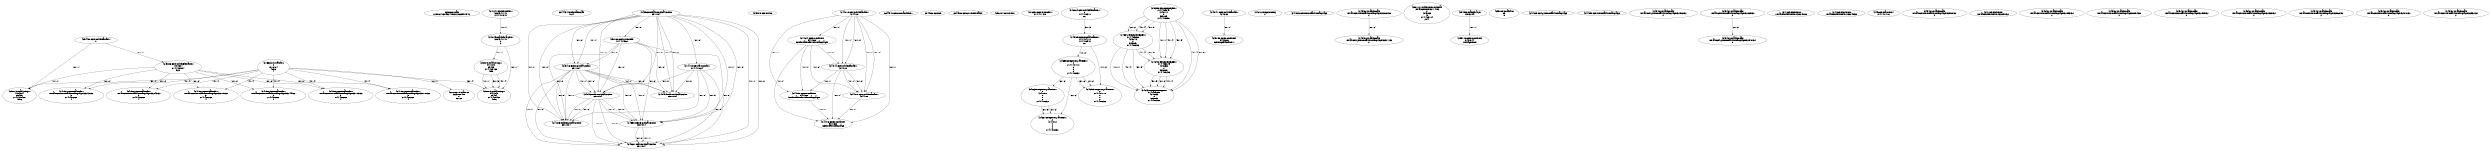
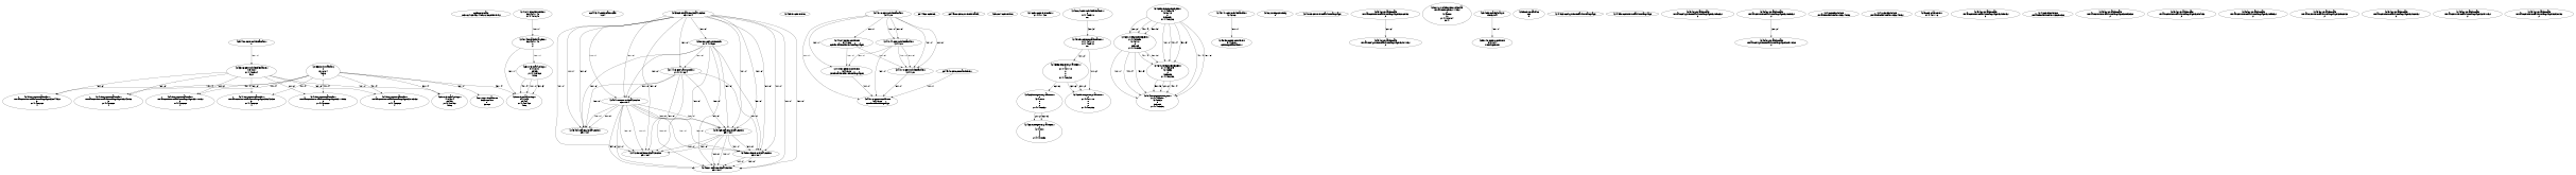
  digraph {
    n1 [label="6850628.main\n0030cc41c31f32418b2c136285b154c1"]
    n2 [label="4254480.GetModuleHandleW\n0"]
    n3 [label="4243306.GetModuleFileNameW\n4194304\n2147408904\n522"]
    n4 [label="4250073.LoadStringW\n4194304\n65485\n2147409468\n4096"]
    n5 [label="4247567.GetLocaleInfoW\nretval_GetUserDefaultUILanguage_33118_32\n3\n2147408268\n4"]
    n6 [label="4247567.GetLocaleInfoW\nretval_GetUserDefaultUILanguage_33103_32\n3\n2147408268\n4"]
    n7 [label="4247567.GetLocaleInfoW\nretval_GetUserDefaultUILanguage_33119_32\n3\n2147408268\n4"]
    n8 [label="4247567.GetLocaleInfoW\nretval_GetUserDefaultUILanguage_33242_32\n3\n2147408268\n4"]
    n9 [label="4247567.GetLocaleInfoW\nretval_GetUserDefaultUILanguage_33243_32\n3\n2147408268\n4"]
    n10 [label="4247567.GetLocaleInfoW\nretval_GetUserDefaultUILanguage_33244_32\n3\n2147408268\n4"]
    n11 [label="6844434.SetThreadLocale\n1024"]
    n12 [label="4243965.InitializeCriticalSection\n6917004"]
    n13 [label="4250188.GetSystemInfo\n2147417660"]
    n14 [label="4214413.GetStartupInfoW\n2147417624"]
    n15 [label="4245418.EnterCriticalSection\n6917004"]
    n16 [label="4245469.LeaveCriticalSection\n6917004"]
    n17 [label="4244205.DeleteCriticalSection\n6917004"]
    n18 [label="4245580.EnterCriticalSection\n6917004"]
    n19 [label="4245621.LeaveCriticalSection\n6917004"]
    n20 [label="4245454.LeaveCriticalSection\n6917004"]
    n21 [label="4243979.GetVersion\n"]
    n22 [label="4244018.GetModuleHandleW\n4244120"]
    n23 [label="4244024.GetProcAddress\n9441320\nGetThreadPreferredUILanguages"]
    n24 [label="4244044.GetModuleHandleW\n4244120"]
    n25 [label="4244050.GetProcAddress\n9441320\nSetThreadPreferredUILanguages"]
    n26 [label="4244070.GetModuleHandleW\n4244120"]
    n27 [label="4244076.GetProcAddress\n9441320\nGetThreadUILanguage"]
    n28 [label="6844540.GetCommandLineW\n"]
    n29 [label="6844560.GetACP\n"]
    n30 [label="6844580.GetCurrentThreadId\n"]
    n31 [label="4250204.GetVersion\n"]
    n32 [label="4276690.GetVersionExW\n2147417420"]
    n33 [label="4248064.GetModuleFileNameW\n0\n2147408370\n261"]
    n34 [label="4245785.GetLongPathNameW\n2147407710\n2147406542\n261"]
    n35 [label="4246556.RegQueryValueExW\n0\n2147407710\n0\n0\n0\n2147408232"]
    n36 [label="4246599.RegQueryValueExW\n0\n2147407710\n0\n0\n0\n2147408232"]
    n37 [label="4215383.VirtualAlloc\n0\n1310704\n4096\n4"]
    n38 [label="4221262.VirtualFree\n3223060480\n0\n32768"]
    n39 [label="4250073.LoadStringW\n9441340\n65484\n2147409468\n4096"]
    n40 [label="4250073.LoadStringW\n9441340\n65485\n2147409468\n4096"]
    n41 [label="4246338.RegOpenKeyExW\n2147483649\n4246772\n0\n983065\n2147408236"]
    n42 [label="4246372.RegOpenKeyExW\n2147483650\n4246772\n0\n983065\n2147408236"]
    n43 [label="4246402.RegOpenKeyExW\n2147483649\n4246832\n0\n983065\n2147408236"]
    n44 [label="4246432.RegOpenKeyExW\n2147483650\n4246832\n0\n983065\n2147408236"]
    n45 [label="4245741.GetModuleHandleW\n4246160"]
    n46 [label="4245758.GetProcAddress\n9441320\nGetLongPathNameW"]
    n47 [label="4246635.RegQueryValueExW\n0\n4247000\n0\n0\n0\n2147408232"]
    n48 [label="4246676.RegQueryValueExW\n0\n4247000\n0\n0\n0\n2147408232"]
    n49 [label="4246722.RegCloseKey\n0"]
    n50 [label="4247883.GetUserDefaultUILanguage\n"]
    n51 [label="4245487.IsValidLocale\nretval_GetUserDefaultUILanguage_32868_32\n2"]
    n52 [label="4245487.IsValidLocale\nretval_GetSystemDefaultUILanguage_32977_32\n2"]
    n53 [label="4250171.MultiByteToWideChar\nretval_GetACP_32774_32\n0\n4243868\n10\n2147403704\n2047"]
    n54 [label="4254893.LoadLibraryA\nuser32.dll"]
    n55 [label="4255148.GetProcAddress\n9441344\nMessageBoxA"]
    n56 [label="4255003.LocalAlloc\n69\n8"]
    n57 [label="4247923.GetSystemDefaultUILanguage\n"]
    n58 [label="4247558.GetUserDefaultUILanguage\n"]
    n59 [label="4247247.FindFirstFileW\n3224341740\n2147407640"]
    n60 [label="4248145.LoadLibraryExW\n3224341740\n0\n2"]
    n61 [label="4245487.IsValidLocale\nretval_GetSystemDefaultUILanguage_32896_32\n2"]
    n62 [label="4245487.IsValidLocale\nretval_GetUserDefaultUILanguage_32869_32\n2"]
    n63 [label="4245487.IsValidLocale\nretval_GetSystemDefaultUILanguage_32978_32\n2"]
    n64 [label="4247263.FindClose\nretval_FindFirstFileW_33248_32"]
    n65 [label="4247263.FindClose\nretval_FindFirstFileW_33249_32"]
    n66 [label="4245683.CharNextW\n2147407716"]
    n67 [label="4245487.IsValidLocale\nretval_GetUserDefaultUILanguage_32998_32\n2"]
    n68 [label="4247263.FindClose\nretval_FindFirstFileW_33250_32"]
    n69 [label="4245487.IsValidLocale\nretval_GetUserDefaultUILanguage_32853_32\n2"]
    n70 [label="4245487.IsValidLocale\nretval_GetUserDefaultUILanguage_32854_32\n2"]
    n71 [label="4245487.IsValidLocale\nretval_GetUserDefaultUILanguage_32855_32\n2"]
    n72 [label="4245487.IsValidLocale\nretval_GetUserDefaultUILanguage_32969_32\n2"]
    n73 [label="4245487.IsValidLocale\nretval_GetUserDefaultUILanguage_32968_32\n2"]
    n74 [label="4245487.IsValidLocale\nretval_GetUserDefaultUILanguage_32970_32\n2"]
    n75 [label="4245487.IsValidLocale\nretval_GetUserDefaultUILanguage_32930_32\n2"]
    n2 -> n3 [label="(0-->1)"]
-   n2 -> n4 [label="(0-->1)"]
    n3 -> n4 [label="(1-->1)"]
    n3 -> n5 [label="(0-->2)"]
    n3 -> n6 [label="(0-->2)"]
    n3 -> n7 [label="(0-->2)"]
    n3 -> n8 [label="(0-->2)"]
    n3 -> n9 [label="(0-->2)"]
    n3 -> n10 [label="(0-->2)"]
    n12 -> n13 [label="(0-->0)"]
    n12 -> n14 [label="(0-->0)"]
    n12 -> n15 [label="(1-->1)"]
    n12 -> n15 [label="(0-->0)"]
    n12 -> n16 [label="(1-->1)"]
    n12 -> n16 [label="(0-->0)"]
    n12 -> n17 [label="(1-->1)"]
    n12 -> n17 [label="(0-->0)"]
    n12 -> n18 [label="(1-->1)"]
    n12 -> n18 [label="(0-->0)"]
    n12 -> n19 [label="(1-->1)"]
    n12 -> n19 [label="(0-->0)"]
    n12 -> n20 [label="(1-->1)"]
    n12 -> n20 [label="(0-->0)"]
+   n13 -> n14 [label="(0-->0)"]
    n13 -> n15 [label="(0-->0)"]
    n13 -> n16 [label="(0-->0)"]
    n13 -> n17 [label="(0-->0)"]
    n13 -> n18 [label="(0-->0)"]
    n13 -> n19 [label="(0-->0)"]
    n13 -> n20 [label="(0-->0)"]
+   n14 -> n15 [label="(0-->0)"]
    n14 -> n16 [label="(0-->0)"]
    n14 -> n17 [label="(0-->0)"]
    n14 -> n18 [label="(0-->0)"]
    n14 -> n19 [label="(0-->0)"]
    n14 -> n20 [label="(0-->0)"]
    n15 -> n16 [label="(1-->1)"]
    n15 -> n16 [label="(0-->0)"]
    n15 -> n17 [label="(1-->1)"]
    n15 -> n17 [label="(0-->0)"]
    n15 -> n18 [label="(1-->1)"]
    n15 -> n18 [label="(0-->0)"]
    n15 -> n19 [label="(1-->1)"]
    n15 -> n19 [label="(0-->0)"]
    n15 -> n20 [label="(1-->1)"]
    n15 -> n20 [label="(0-->0)"]
    n16 -> n17 [label="(1-->1)"]
    n16 -> n17 [label="(0-->0)"]
    n16 -> n18 [label="(1-->1)"]
    n16 -> n18 [label="(0-->0)"]
    n16 -> n19 [label="(1-->1)"]
    n16 -> n19 [label="(0-->0)"]
    n18 -> n19 [label="(1-->1)"]
    n18 -> n19 [label="(0-->0)"]
    n22 -> n23 [label="(0-->1)"]
    n22 -> n24 [label="(1-->1)"]
    n22 -> n24 [label="(0-->0)"]
    n22 -> n25 [label="(0-->1)"]
    n22 -> n26 [label="(1-->1)"]
    n22 -> n26 [label="(0-->0)"]
    n22 -> n27 [label="(0-->1)"]
-   n23 -> n24 [label="(1-->0)"]
    n23 -> n25 [label="(1-->1)"]
    n23 -> n26 [label="(1-->0)"]
-   n23 -> n27 [label="(1-->1)"]
+   n28 -> n27 [label="(1-->1)"]
    n24 -> n25 [label="(0-->1)"]
    n24 -> n26 [label="(1-->1)"]
    n24 -> n26 [label="(0-->0)"]
    n24 -> n27 [label="(0-->1)"]
    n25 -> n27 [label="(1-->1)"]
    n26 -> n27 [label="(0-->1)"]
    n33 -> n34 [label="(3-->3)"]
    n34 -> n35 [label="(1-->2)"]
    n34 -> n36 [label="(1-->2)"]
    n35 -> n36 [label="(2-->2)"]
    n35 -> n36 [label="(6-->6)"]
    n35 -> n47 [label="(6-->6)"]
-   n35 -> n48 [label="(6-->6)"]
    n37 -> n4 [label="(3-->4)"]
    n37 -> n5 [label="(4-->4)"]
    n37 -> n6 [label="(4-->4)"]
    n37 -> n7 [label="(4-->4)"]
    n37 -> n8 [label="(4-->4)"]
    n37 -> n9 [label="(4-->4)"]
    n37 -> n10 [label="(4-->4)"]
    n37 -> n38 [label="(0-->1)"]
    n37 -> n39 [label="(3-->4)"]
    n40 -> n39 [label="(1-->1)"]
    n40 -> n39 [label="(3-->3)"]
    n40 -> n39 [label="(4-->4)"]
    n41 -> n42 [label="(2-->2)"]
    n41 -> n42 [label="(4-->4)"]
    n41 -> n42 [label="(5-->5)"]
    n41 -> n43 [label="(1-->1)"]
    n41 -> n43 [label="(4-->4)"]
    n41 -> n43 [label="(5-->5)"]
    n41 -> n44 [label="(4-->4)"]
    n41 -> n44 [label="(5-->5)"]
    n42 -> n43 [label="(4-->4)"]
    n42 -> n43 [label="(5-->5)"]
    n42 -> n44 [label="(1-->1)"]
    n42 -> n44 [label="(4-->4)"]
    n42 -> n44 [label="(5-->5)"]
    n43 -> n44 [label="(2-->2)"]
    n43 -> n44 [label="(4-->4)"]
    n43 -> n44 [label="(5-->5)"]
    n45 -> n46 [label="(0-->1)"]
    n47 -> n48 [label="(2-->2)"]
    n47 -> n48 [label="(6-->6)"]
    n51 -> n52 [label="(2-->2)"]
    n54 -> n55 [label="(0-->1)"]
    n59 -> n60 [label="(1-->1)"]
    n60 -> n39 [label="(0-->1)"]
    n60 -> n40 [label="(0-->1)"]
    n62 -> n63 [label="(2-->2)"]
  }
